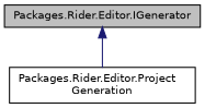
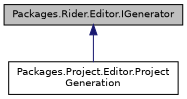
  digraph {
    node [color=black fontname=Helvetica fontsize=10 shape=record style=filled]
    n1 [fillcolor=grey75 fontcolor=black height=0.2 label="Packages.Rider.Editor.IGenerator" width=0.4]
-   n2 [fillcolor=white height=0.2 label="Packages.Rider.Editor.Project\lGeneration" width=0.4]
+   n2 [fillcolor=white height=0.2 label="Packages.Project.Editor.Project\lGeneration" width=0.4]
    n1 -> n2 [color=midnightblue dir=back fontname=Helvetica fontsize=10 labelfontname=Helvetica labelfontsize=10 style=solid]
  }
